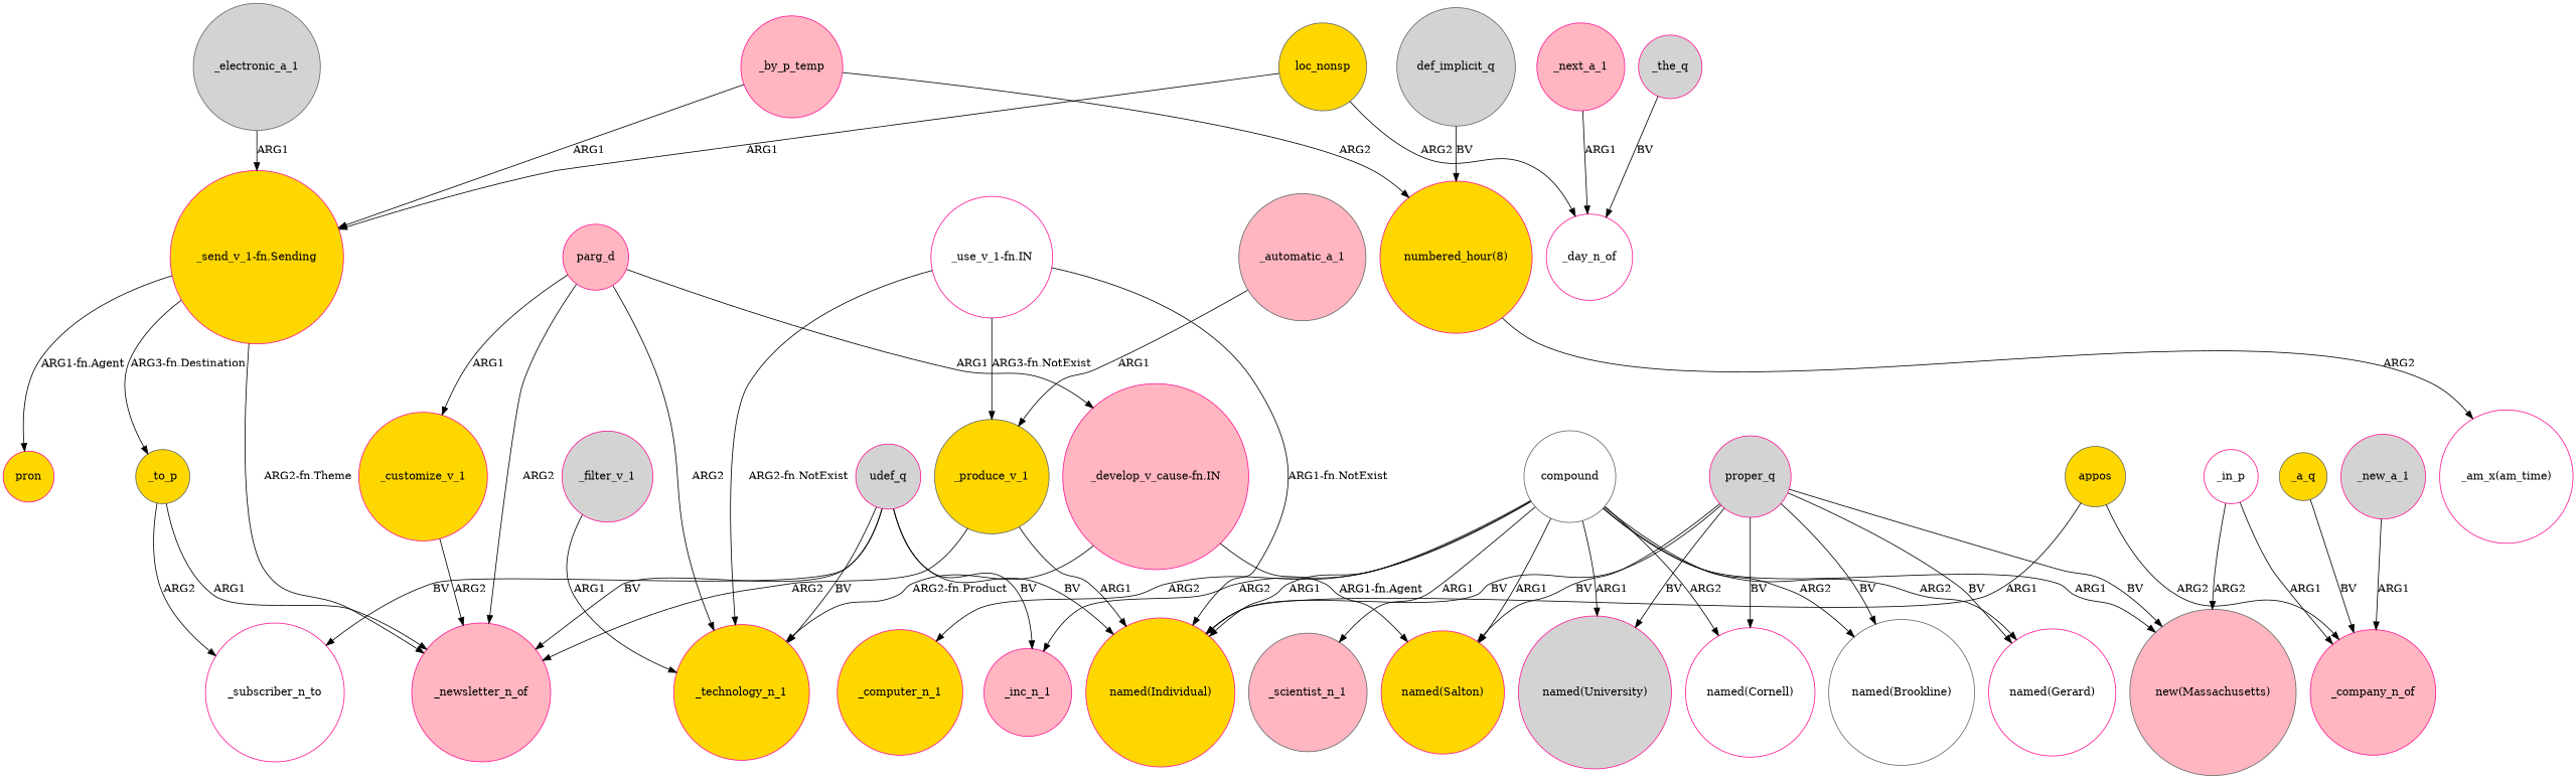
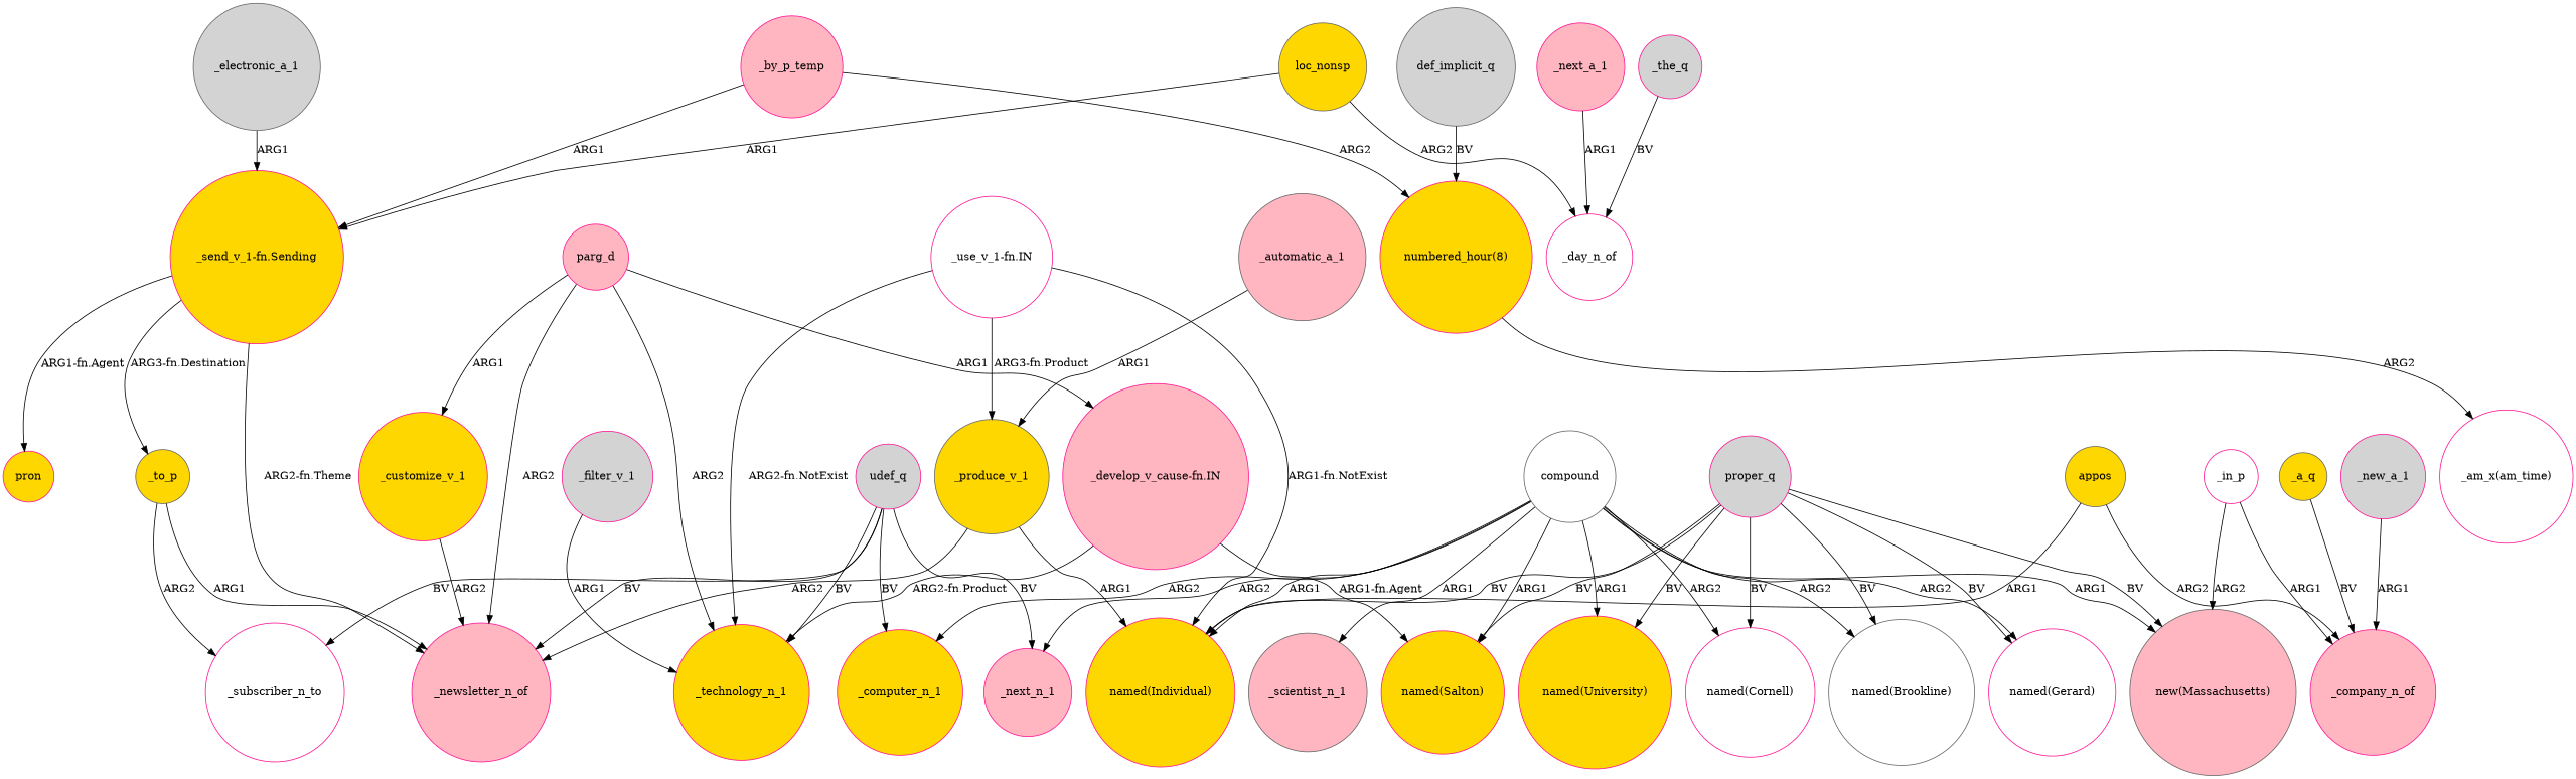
  digraph {
    node [color=deeppink fillcolor=gold shape=circle style=filled]
    _to_p [color=gray40]
    _newsletter_n_of [fillcolor=lightpink]
    _subscriber_n_to [fillcolor=white]
    "_use_v_1-fn.IN" [fillcolor=white]
    _produce_v_1 [color=gray40]
    _technology_n_1
    "named(Individual)"
    _customize_v_1
    udef_q [fillcolor=lightgrey]
-   _inc_n_1 [fillcolor=lightpink]
+   _inc_n_1 [fillcolor=lightpink label=_next_n_1]
    _computer_n_1
    _scientist_n_1 [color=gray40 fillcolor=lightpink]
    _by_p_temp [fillcolor=lightpink]
    "_send_v_1-fn.Sending"
    "numbered_hour(8)"
    pron
    "_am_x(am_time)" [fillcolor=white]
    _filter_v_1 [fillcolor=lightgrey]
    compound [color=gray40 fillcolor=white]
-   "named(University)" [fillcolor=lightgrey]
+   "named(University)"
    "named(Salton)"
    "named(Brookline)" [color=gray40 fillcolor=white]
    n23 [color=gray40 fillcolor=lightpink label="new(Massachusetts)"]
    "named(Cornell)" [fillcolor=white]
    "named(Gerard)" [fillcolor=white]
    proper_q [fillcolor=lightgrey]
    parg_d [fillcolor=lightpink]
    "_develop_v_cause-fn.IN" [fillcolor=lightpink]
    _in_p [fillcolor=white]
    _company_n_of [fillcolor=lightpink]
    _the_q [fillcolor=lightgrey]
    _day_n_of [fillcolor=white]
    _electronic_a_1 [color=gray40 fillcolor=lightgrey]
    appos [color=gray40]
    _a_q [color=gray40]
    loc_nonsp [color=gray40]
    _new_a_1 [fillcolor=lightgrey]
    _next_a_1 [fillcolor=lightpink]
    _automatic_a_1 [color=gray40 fillcolor=lightpink]
    def_implicit_q [color=gray40 fillcolor=lightgrey]
    _to_p -> _newsletter_n_of [label=ARG1]
    _to_p -> _subscriber_n_to [label=ARG2]
-   "_use_v_1-fn.IN" -> _produce_v_1 [label="ARG3-fn.NotExist"]
+   "_use_v_1-fn.IN" -> _produce_v_1 [label="ARG3-fn.Product"]
    "_use_v_1-fn.IN" -> _technology_n_1 [label="ARG2-fn.NotExist"]
    "_use_v_1-fn.IN" -> "named(Individual)" [label="ARG1-fn.NotExist"]
    _produce_v_1 -> _newsletter_n_of [label=ARG2]
    _produce_v_1 -> "named(Individual)" [label=ARG1]
    _customize_v_1 -> _newsletter_n_of [label=ARG2]
    udef_q -> _newsletter_n_of [label=BV]
    udef_q -> _subscriber_n_to [label=BV]
    udef_q -> _technology_n_1 [label=BV]
    udef_q -> _inc_n_1 [label=BV]
-   udef_q -> "named(Individual)" [label=BV]
+   udef_q -> _computer_n_1 [label=BV]
    _by_p_temp -> "_send_v_1-fn.Sending" [label=ARG1]
    _by_p_temp -> "numbered_hour(8)" [label=ARG2]
    "_send_v_1-fn.Sending" -> _to_p [label="ARG3-fn.Destination"]
    "_send_v_1-fn.Sending" -> _newsletter_n_of [label="ARG2-fn.Theme"]
    "_send_v_1-fn.Sending" -> pron [label="ARG1-fn.Agent"]
    "numbered_hour(8)" -> "_am_x(am_time)" [label=ARG2]
    _filter_v_1 -> _technology_n_1 [label=ARG1]
    compound -> "named(Individual)" [label=ARG1]
    compound -> _inc_n_1 [label=ARG2]
    compound -> _computer_n_1 [label=ARG2]
    compound -> _scientist_n_1 [label=ARG1]
    compound -> "named(University)" [label=ARG1]
    compound -> "named(Salton)" [label=ARG1]
    compound -> "named(Brookline)" [label=ARG2]
    compound -> n23 [label=ARG1]
    compound -> "named(Cornell)" [label=ARG2]
    compound -> "named(Gerard)" [label=ARG2]
    proper_q -> "named(Individual)" [label=BV]
    proper_q -> "named(University)" [label=BV]
    proper_q -> "named(Salton)" [label=BV]
    proper_q -> "named(Brookline)" [label=BV]
    proper_q -> n23 [label=BV]
    proper_q -> "named(Cornell)" [label=BV]
    proper_q -> "named(Gerard)" [label=BV]
    parg_d -> _newsletter_n_of [label=ARG2]
    parg_d -> _technology_n_1 [label=ARG2]
    parg_d -> _customize_v_1 [label=ARG1]
    parg_d -> "_develop_v_cause-fn.IN" [label=ARG1]
    "_develop_v_cause-fn.IN" -> _technology_n_1 [label="ARG2-fn.Product"]
    "_develop_v_cause-fn.IN" -> "named(Salton)" [label="ARG1-fn.Agent"]
    _in_p -> n23 [label=ARG2]
    _in_p -> _company_n_of [label=ARG1]
    _the_q -> _day_n_of [label=BV]
    _electronic_a_1 -> "_send_v_1-fn.Sending" [label=ARG1]
    appos -> "named(Individual)" [label=ARG1]
    appos -> _company_n_of [label=ARG2]
    _a_q -> _company_n_of [label=BV]
    loc_nonsp -> "_send_v_1-fn.Sending" [label=ARG1]
    loc_nonsp -> _day_n_of [label=ARG2]
    _new_a_1 -> _company_n_of [label=ARG1]
    _next_a_1 -> _day_n_of [label=ARG1]
    _automatic_a_1 -> _produce_v_1 [label=ARG1]
    def_implicit_q -> "numbered_hour(8)" [label=BV]
  }
